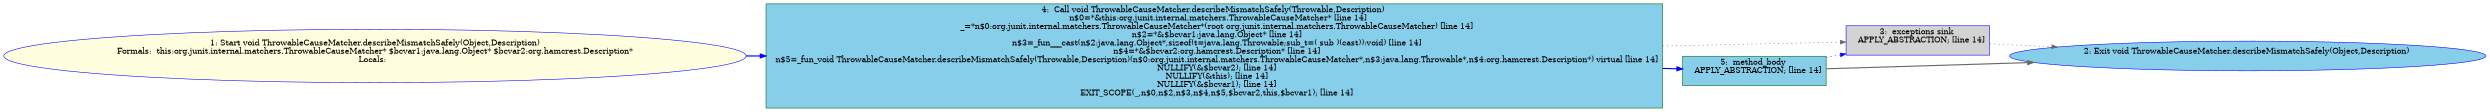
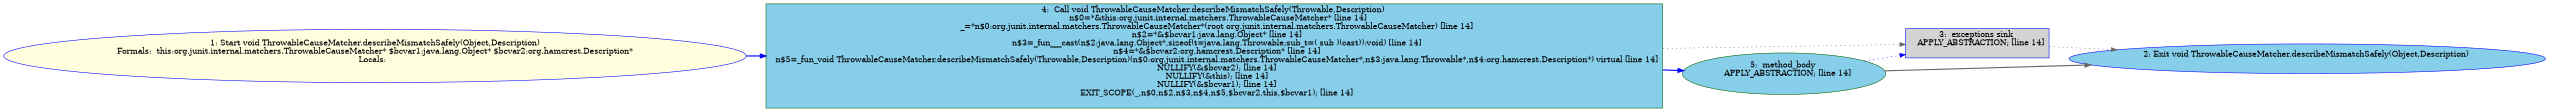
  digraph {
    rankdir=LR
    node [color=blue style=filled fillcolor=skyblue shape=box]
    edge [color=blue style=bold]
    n1 [label="1: Start void ThrowableCauseMatcher.describeMismatchSafely(Object,Description)\nFormals:  this:org.junit.internal.matchers.ThrowableCauseMatcher* $bcvar1:java.lang.Object* $bcvar2:org.hamcrest.Description*\nLocals:  \n  " fillcolor=lightyellow shape=""]
    n2 [label="4:  Call void ThrowableCauseMatcher.describeMismatchSafely(Throwable,Description) \n   n$0=*&this:org.junit.internal.matchers.ThrowableCauseMatcher* [line 14]\n  _=*n$0:org.junit.internal.matchers.ThrowableCauseMatcher*(root org.junit.internal.matchers.ThrowableCauseMatcher) [line 14]\n  n$2=*&$bcvar1:java.lang.Object* [line 14]\n  n$3=_fun___cast(n$2:java.lang.Object*,sizeof(t=java.lang.Throwable;sub_t=( sub )(cast)):void) [line 14]\n  n$4=*&$bcvar2:org.hamcrest.Description* [line 14]\n  n$5=_fun_void ThrowableCauseMatcher.describeMismatchSafely(Throwable,Description)(n$0:org.junit.internal.matchers.ThrowableCauseMatcher*,n$3:java.lang.Throwable*,n$4:org.hamcrest.Description*) virtual [line 14]\n  NULLIFY(&$bcvar2); [line 14]\n  NULLIFY(&this); [line 14]\n  NULLIFY(&$bcvar1); [line 14]\n  EXIT_SCOPE(_,n$0,n$2,n$3,n$4,n$5,$bcvar2,this,$bcvar1); [line 14]\n " color=darkgreen]
    n3 [label="3:  exceptions sink \n   APPLY_ABSTRACTION; [line 14]\n " fillcolor=lightgrey]
-   n4 [label="5:  method_body \n   APPLY_ABSTRACTION; [line 14]\n " color=darkgreen]
+   n4 [label="5:  method_body \n   APPLY_ABSTRACTION; [line 14]\n " shape=ellipse color=darkgreen]
    n5 [label="2: Exit void ThrowableCauseMatcher.describeMismatchSafely(Object,Description) \n  " shape=""]
    n1 -> n2
    n2 -> n3 [color=gray40 style=dotted]
    n2 -> n4
    n3 -> n5 [color=gray40 style=dotted]
    n4 -> n3 [style=dotted]
    n4 -> n5 [color=gray40]
  }
